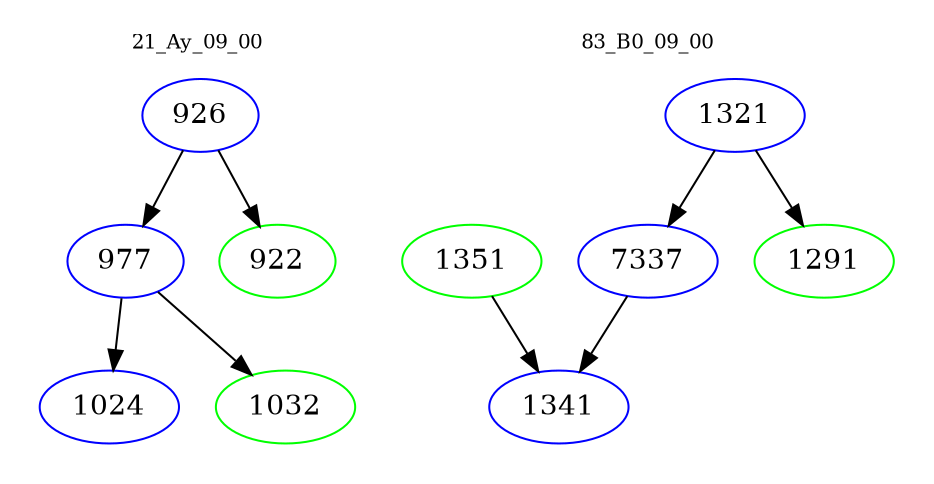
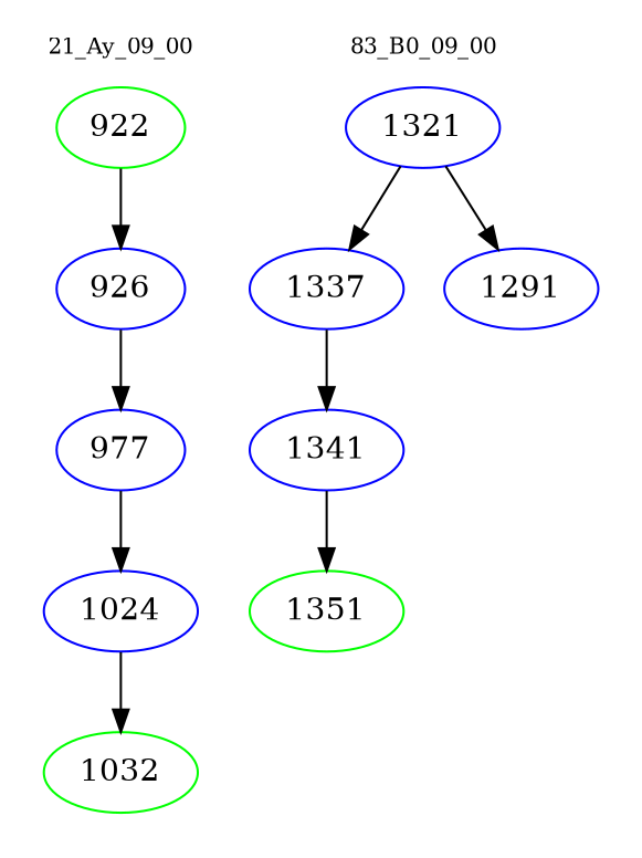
  digraph {
    node [color=blue]
    edge [color=black]
    n1 [label=977]
    n2 [label=926]
    n3 [label=1024]
    n4 [color=green label=922]
    n5 [color=green label=1032]
-   n6 [label=7337]
+   n6 [label=1337]
    n7 [label=1321]
    n8 [label=1341]
-   n9 [color=green label=1291]
+   n9 [label=1291]
    n10 [color=green label=1351]
    subgraph cluster_1 {
      color=white
      fontsize=10
      label="21_Ay_09_00"
      n1
      n2
      n3
      n4
      n5
    }
    subgraph cluster_2 {
      color=white
      fontsize=10
      label="83_B0_09_00"
      n6
      n7
      n8
      n9
      n10
    }
    n1 -> n3
    n2 -> n1
-   n2 -> n4
-   n1 -> n5
+   n4 -> n2
+   n3 -> n5
    n6 -> n8
    n7 -> n6
    n7 -> n9
-   n10 -> n8
+   n8 -> n10
  }
